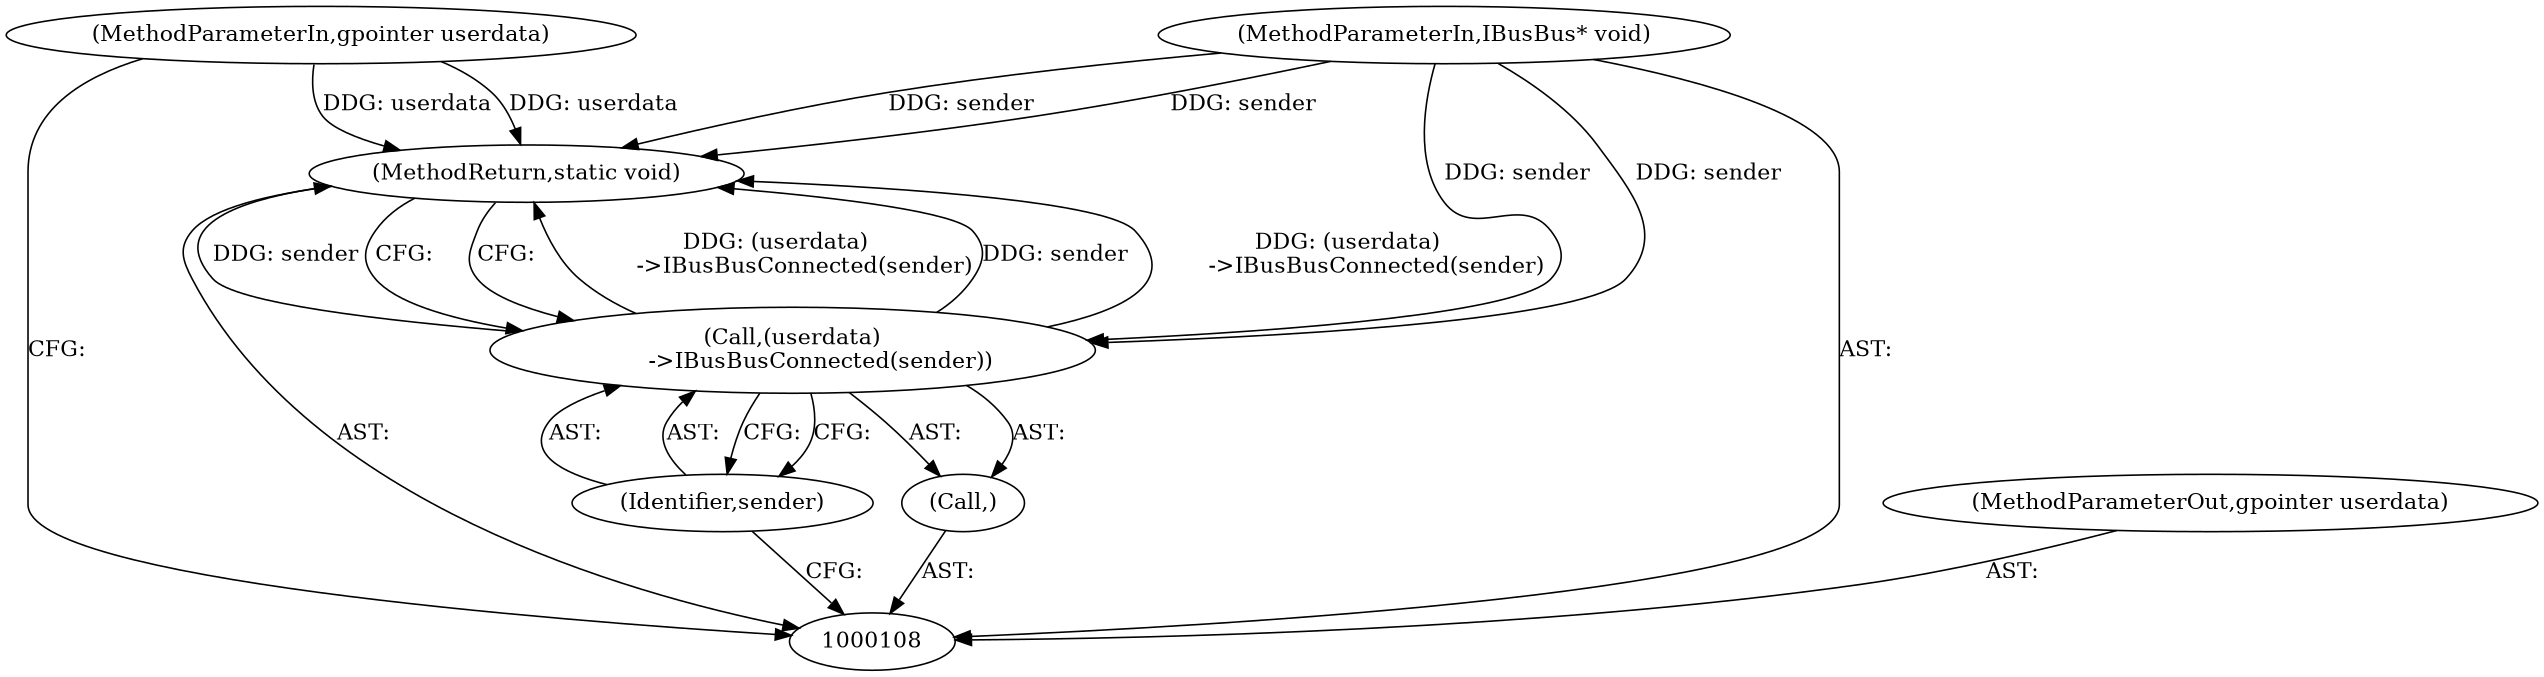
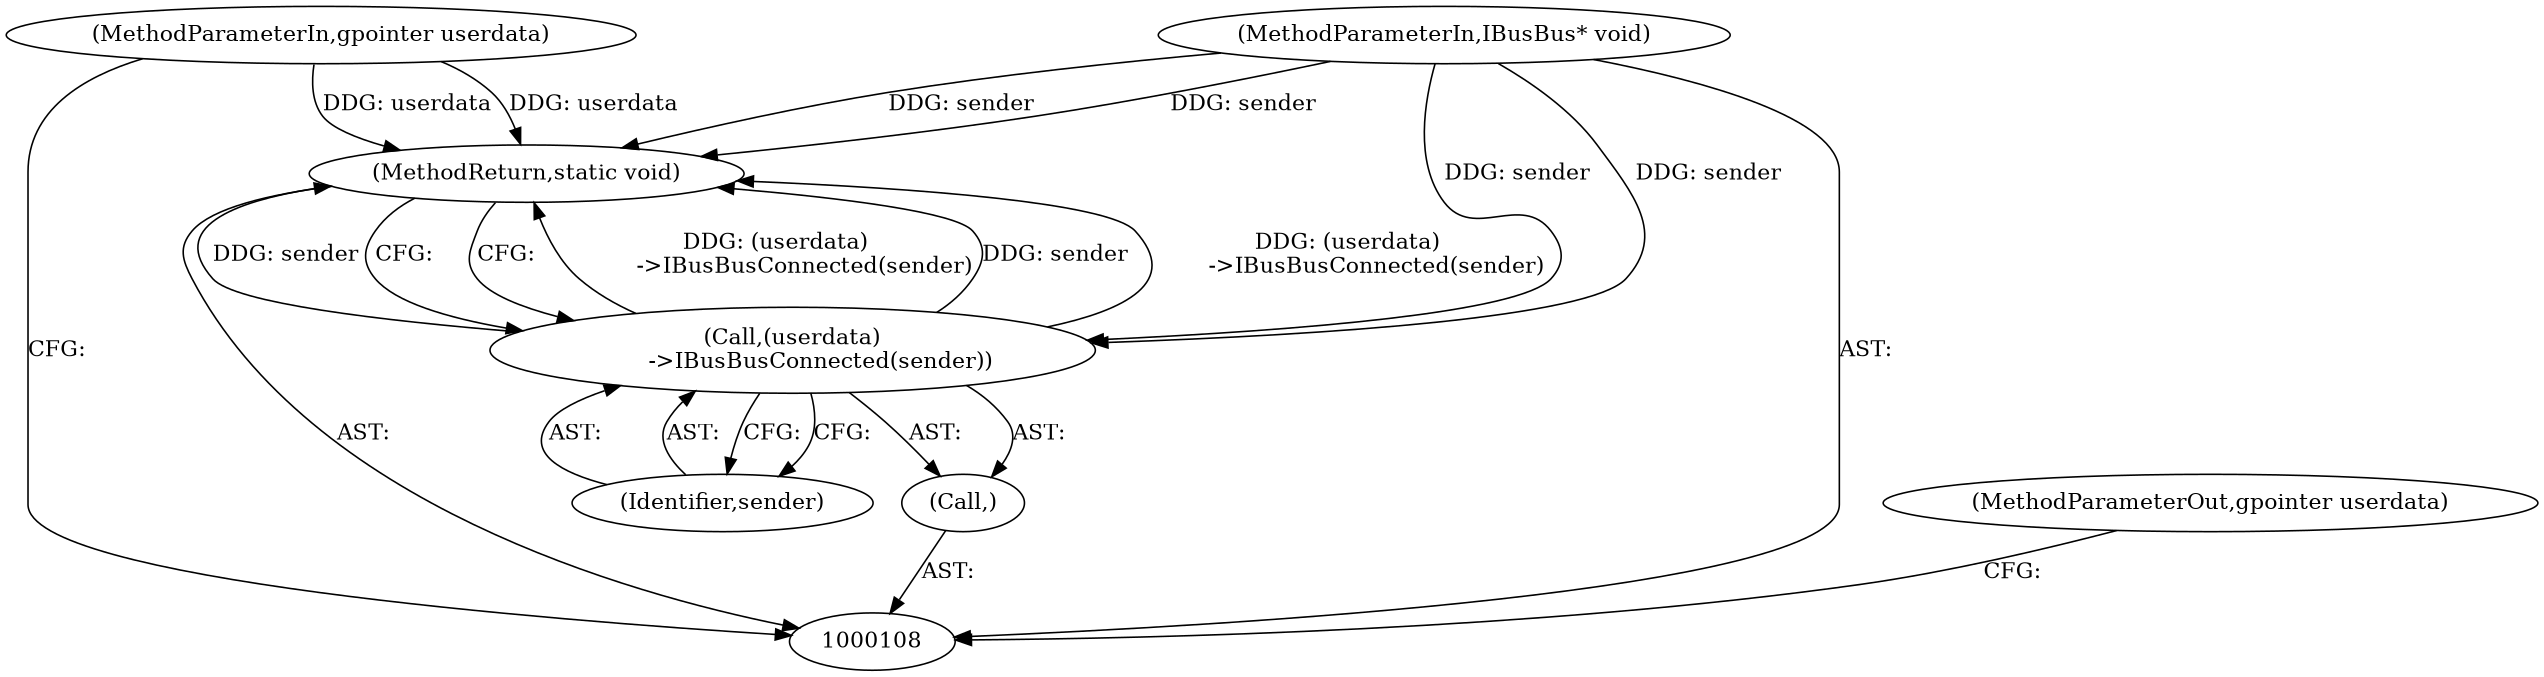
  digraph {
    fontname="DejaVu Serif"
    node [fontname="DejaVu Serif"]
    edge [fontname="DejaVu Serif"]
    n1 [label="(MethodReturn,static void)"]
    n2 [label="(Call,(userdata)\n        ->IBusBusConnected(sender))"]
    1000108
    n4 [label="(Call,)"]
    n5 [label="(Identifier,sender)"]
    n6 [label="(MethodParameterIn,IBusBus* void)"]
    n7 [label="(MethodParameterIn,gpointer userdata)"]
    n8 [label="(MethodParameterOut,gpointer userdata)"]
    n1 -> n2 [label="CFG: "]
    n1 -> n2 [label="CFG: "]
    n1 -> 1000108 [label="AST: "]
    n2 -> n1 [label="DDG: (userdata)\n        ->IBusBusConnected(sender)"]
    n2 -> n1 [label="DDG: sender"]
    n2 -> n1 [label="DDG: (userdata)\n        ->IBusBusConnected(sender)"]
    n2 -> n1 [label="DDG: sender"]
    n2 -> n4 [label="AST: "]
    n2 -> n4 [label="AST: "]
    n2 -> n5 [label="CFG: "]
    n2 -> n5 [label="CFG: "]
    n4 -> 1000108 [label="AST: "]
    n5 -> n2 [label="AST: "]
    n5 -> n2 [label="AST: "]
-   n5 -> 1000108 [label="CFG: "]
    n6 -> n1 [label="DDG: sender"]
    n6 -> n1 [label="DDG: sender"]
    n6 -> n2 [label="DDG: sender"]
    n6 -> n2 [label="DDG: sender"]
    n6 -> 1000108 [label="AST: "]
    n7 -> n1 [label="DDG: userdata"]
    n7 -> n1 [label="DDG: userdata"]
    n7 -> 1000108 [label="CFG: "]
-   n8 -> 1000108 [label="AST: "]
+   n8 -> 1000108 [label="CFG: "]
  }
